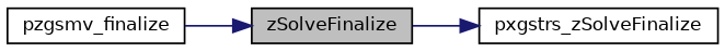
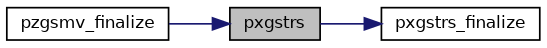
  digraph {
    rankdir=LR
    node [color=black fillcolor=white fontname=Helvetica fontsize=10 shape=record style=filled]
    edge [color=midnightblue fontname=Helvetica fontsize=10 labelfontname=Helvetica labelfontsize=10 style=solid]
-   n1 [fillcolor=grey75 fontcolor=black height=0.2 label=zSolveFinalize width=0.4]
-   n2 [height=0.2 label=pxgstrs_zSolveFinalize width=0.4]
+   n1 [fillcolor=grey75 fontcolor=black height=0.2 label=pxgstrs width=0.4]
+   n2 [height=0.2 label=pxgstrs_finalize width=0.4]
    n3 [height=0.2 label=pzgsmv_finalize width=0.4]
    n1 -> n2
    n3 -> n1
  }
